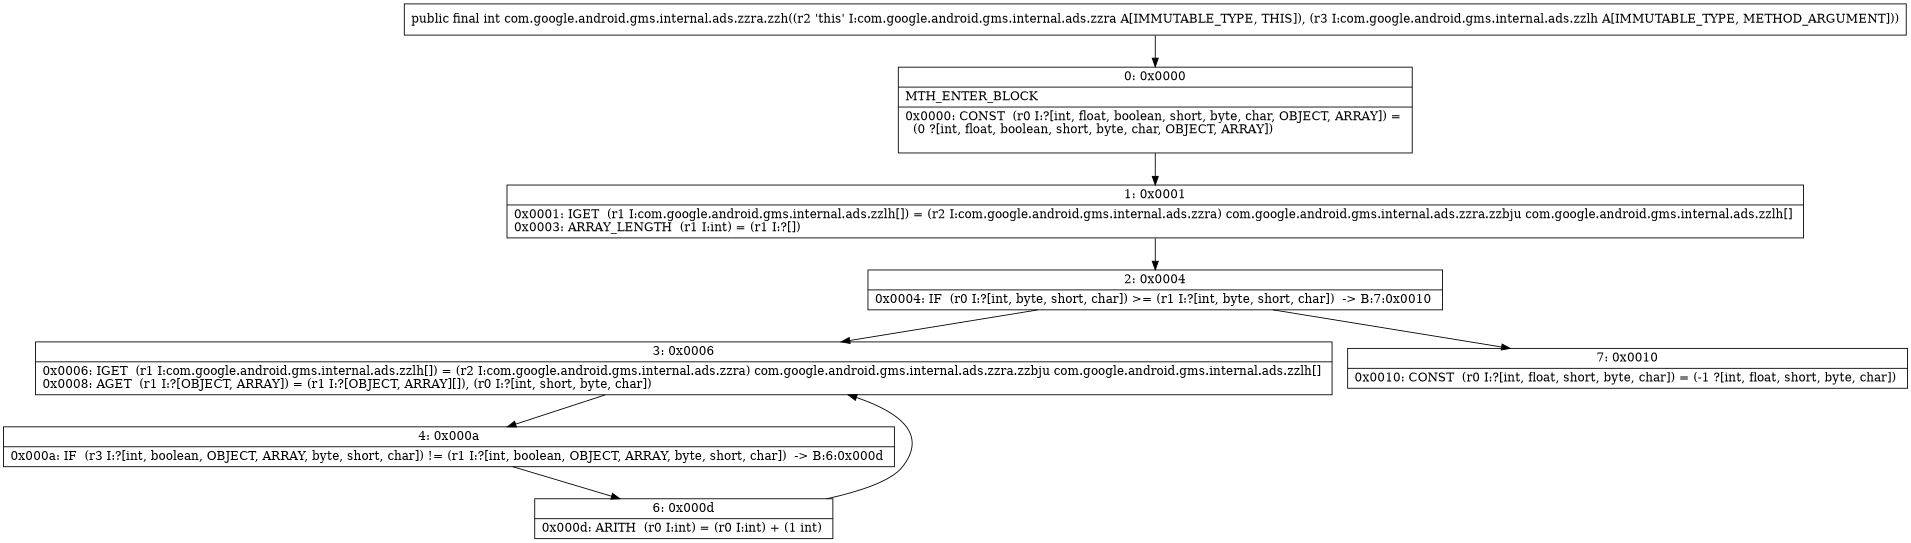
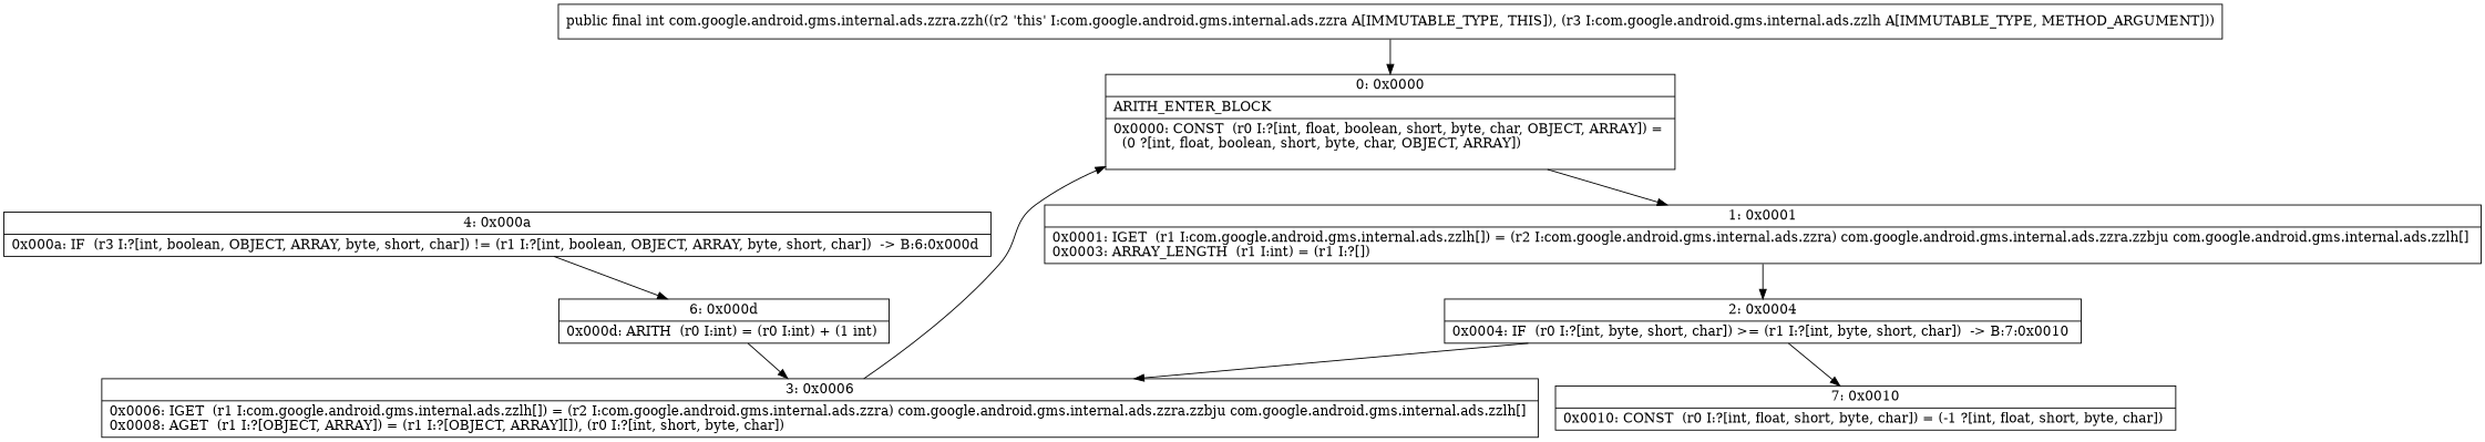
  digraph {
    node [shape=record]
-   n1 [label="{0\:\ 0x0000|MTH_ENTER_BLOCK\l|0x0000: CONST  (r0 I:?[int, float, boolean, short, byte, char, OBJECT, ARRAY]) = \l  (0 ?[int, float, boolean, short, byte, char, OBJECT, ARRAY])\l \l}"]
+   n1 [label="{0\:\ 0x0000|ARITH_ENTER_BLOCK\l|0x0000: CONST  (r0 I:?[int, float, boolean, short, byte, char, OBJECT, ARRAY]) = \l  (0 ?[int, float, boolean, short, byte, char, OBJECT, ARRAY])\l \l}"]
    n2 [label="{1\:\ 0x0001|0x0001: IGET  (r1 I:com.google.android.gms.internal.ads.zzlh[]) = (r2 I:com.google.android.gms.internal.ads.zzra) com.google.android.gms.internal.ads.zzra.zzbju com.google.android.gms.internal.ads.zzlh[] \l0x0003: ARRAY_LENGTH  (r1 I:int) = (r1 I:?[]) \l}"]
    n3 [label="{2\:\ 0x0004|0x0004: IF  (r0 I:?[int, byte, short, char]) \>= (r1 I:?[int, byte, short, char])  \-\> B:7:0x0010 \l}"]
    n4 [label="{3\:\ 0x0006|0x0006: IGET  (r1 I:com.google.android.gms.internal.ads.zzlh[]) = (r2 I:com.google.android.gms.internal.ads.zzra) com.google.android.gms.internal.ads.zzra.zzbju com.google.android.gms.internal.ads.zzlh[] \l0x0008: AGET  (r1 I:?[OBJECT, ARRAY]) = (r1 I:?[OBJECT, ARRAY][]), (r0 I:?[int, short, byte, char]) \l}"]
    n5 [label="{7\:\ 0x0010|0x0010: CONST  (r0 I:?[int, float, short, byte, char]) = (\-1 ?[int, float, short, byte, char]) \l}"]
    n6 [label="{4\:\ 0x000a|0x000a: IF  (r3 I:?[int, boolean, OBJECT, ARRAY, byte, short, char]) != (r1 I:?[int, boolean, OBJECT, ARRAY, byte, short, char])  \-\> B:6:0x000d \l}"]
    n7 [label="{6\:\ 0x000d|0x000d: ARITH  (r0 I:int) = (r0 I:int) + (1 int) \l}"]
    n8 [label="{public final int com.google.android.gms.internal.ads.zzra.zzh((r2 'this' I:com.google.android.gms.internal.ads.zzra A[IMMUTABLE_TYPE, THIS]), (r3 I:com.google.android.gms.internal.ads.zzlh A[IMMUTABLE_TYPE, METHOD_ARGUMENT])) }"]
    n1 -> n2
    n2 -> n3
    n3 -> n4 [style=solid]
    n3 -> n5
-   n4 -> n6
+   n4 -> n1
    n6 -> n7
    n7 -> n4
    n8 -> n1
  }
